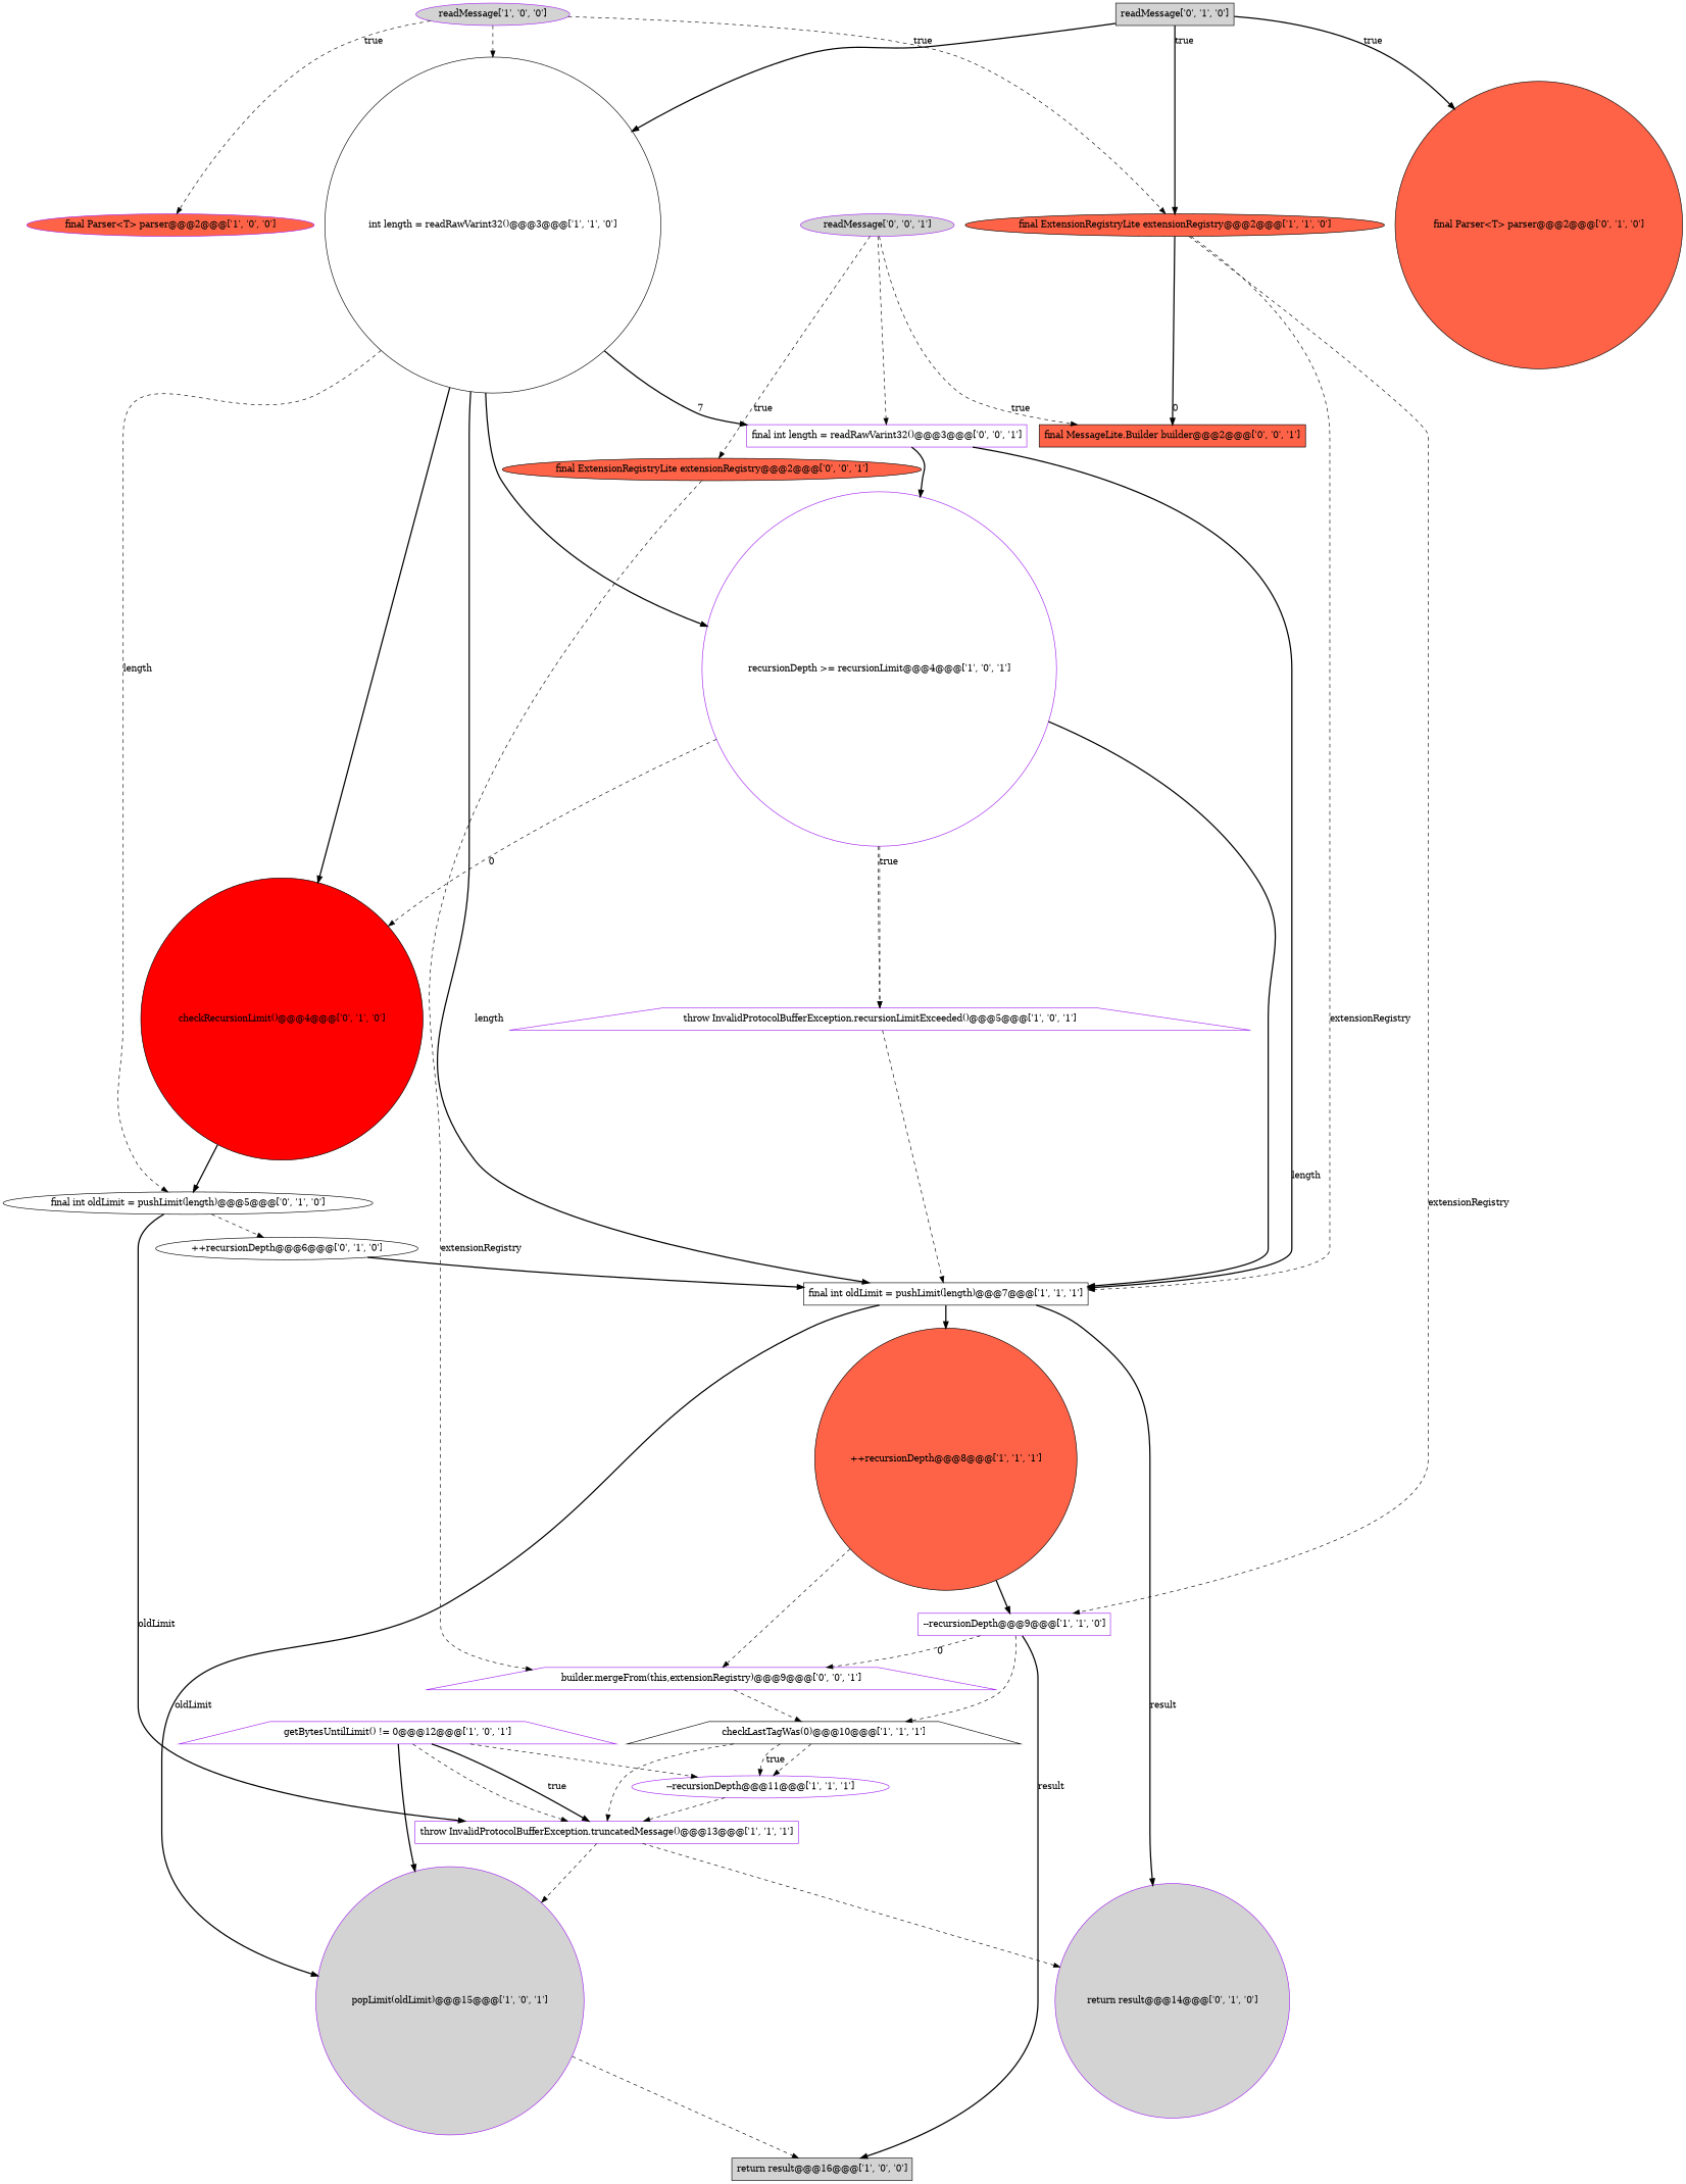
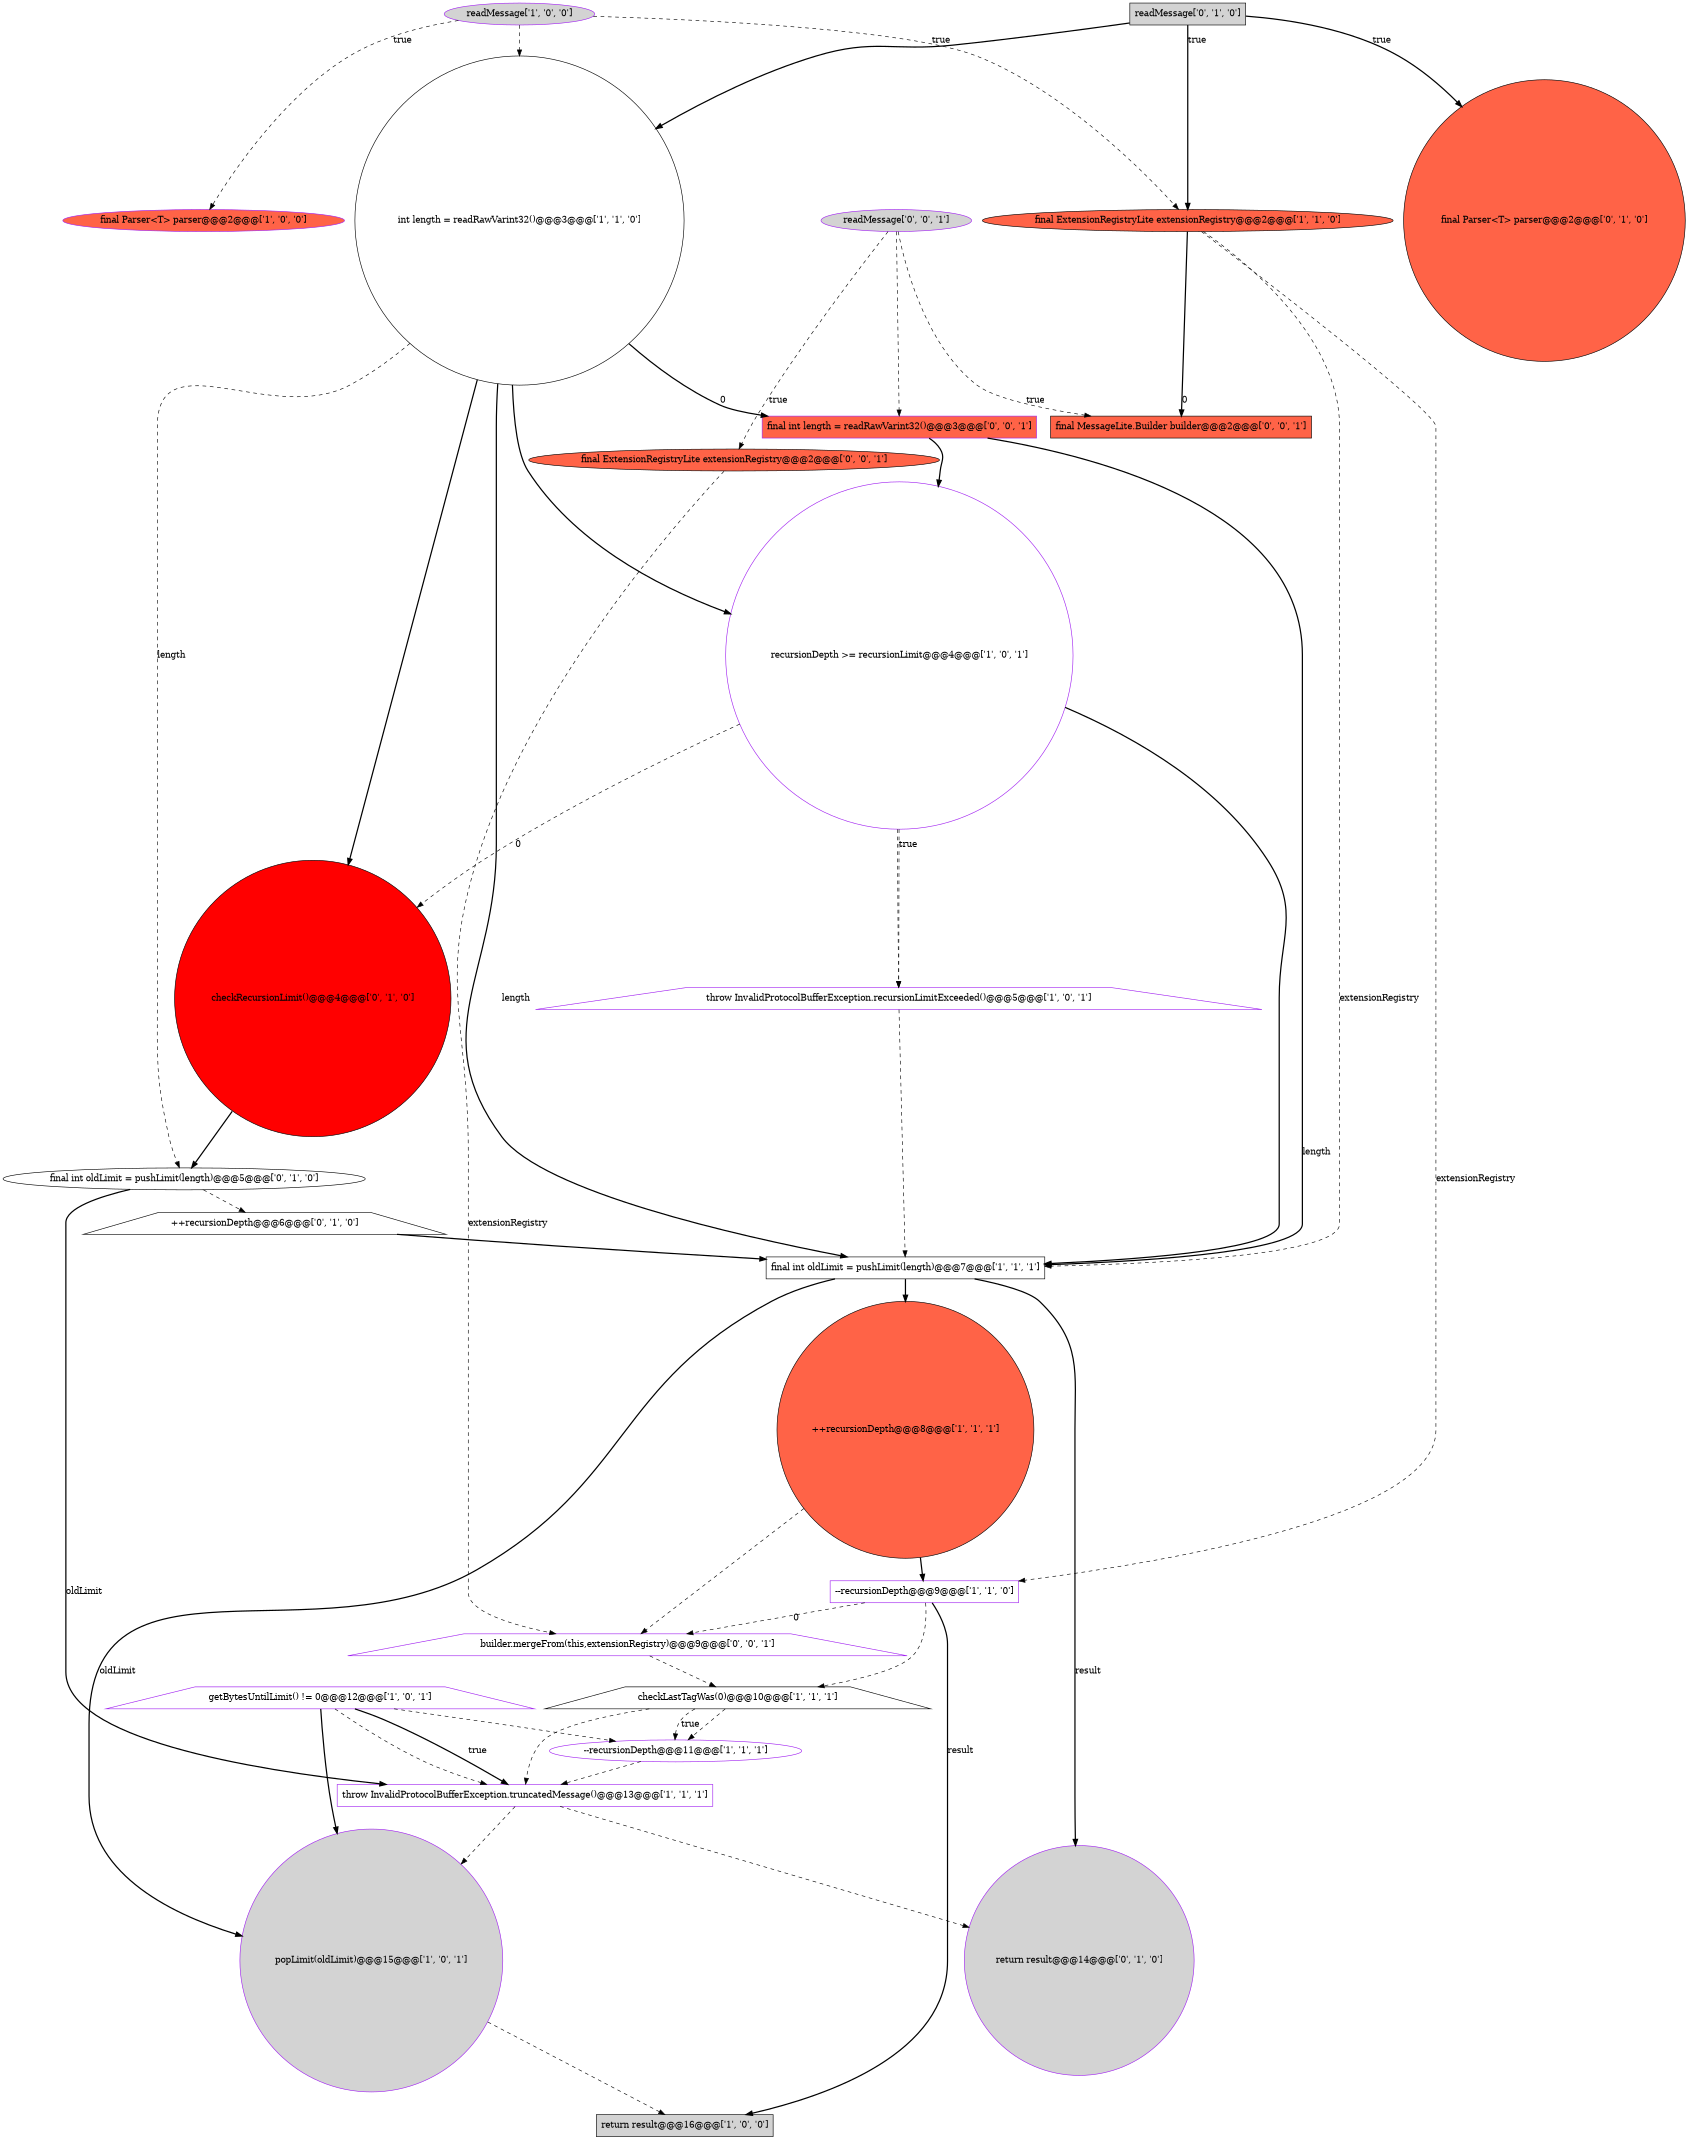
  digraph {
    node [color=black fillcolor=white shape=ellipse style=filled]
    edge [style=dashed]
    n1 [fillcolor=tomato label="final ExtensionRegistryLite extensionRegistry@@@2@@@['0', '0', '1']"]
    n2 [color=purple label="builder.mergeFrom(this,extensionRegistry)@@@9@@@['0', '0', '1']" shape=trapezium]
    n3 [label="checkLastTagWas(0)@@@10@@@['1', '1', '1']" shape=trapezium]
    n4 [color=purple label="--recursionDepth@@@11@@@['1', '1', '1']"]
    n5 [color=purple label="throw InvalidProtocolBufferException.truncatedMessage()@@@13@@@['1', '1', '1']" shape=box]
    n6 [color=purple label="getBytesUntilLimit() != 0@@@12@@@['1', '0', '1']" shape=trapezium]
    n7 [color=purple fillcolor=lightgray label="popLimit(oldLimit)@@@15@@@['1', '0', '1']" shape=circle]
    n8 [color=purple fillcolor=lightgray label="return result@@@14@@@['0', '1', '0']" shape=circle]
    n9 [fillcolor=tomato label="final MessageLite.Builder builder@@@2@@@['0', '0', '1']" shape=box]
    n10 [label="int length = readRawVarint32()@@@3@@@['1', '1', '0']" shape=circle]
    n11 [fillcolor=red label="checkRecursionLimit()@@@4@@@['0', '1', '0']" shape=circle]
    n12 [label="final int oldLimit = pushLimit(length)@@@7@@@['1', '1', '1']" shape=box]
    n13 [color=purple label="recursionDepth >= recursionLimit@@@4@@@['1', '0', '1']" shape=circle]
-   n14 [color=purple label="final int length = readRawVarint32()@@@3@@@['0', '0', '1']" shape=box]
+   n14 [color=purple fillcolor=tomato label="final int length = readRawVarint32()@@@3@@@['0', '0', '1']" shape=box]
    n15 [label="final int oldLimit = pushLimit(length)@@@5@@@['0', '1', '0']"]
    n16 [fillcolor=tomato label="++recursionDepth@@@8@@@['1', '1', '1']" shape=circle]
    n17 [color=purple label="throw InvalidProtocolBufferException.recursionLimitExceeded()@@@5@@@['1', '0', '1']" shape=trapezium]
-   n18 [label="++recursionDepth@@@6@@@['0', '1', '0']"]
+   n18 [label="++recursionDepth@@@6@@@['0', '1', '0']" shape=trapezium]
    n19 [fillcolor=lightgray label="return result@@@16@@@['1', '0', '0']" shape=box]
    n20 [color=purple label="--recursionDepth@@@9@@@['1', '1', '0']" shape=box]
    n21 [color=purple fillcolor=lightgray label="readMessage['0', '0', '1']"]
    n22 [color=purple fillcolor=lightgray label="readMessage['1', '0', '0']"]
    n23 [color=purple fillcolor=tomato label="final Parser<T> parser@@@2@@@['1', '0', '0']"]
    n24 [fillcolor=tomato label="final ExtensionRegistryLite extensionRegistry@@@2@@@['1', '1', '0']"]
    n25 [fillcolor=lightgray label="readMessage['0', '1', '0']" shape=box]
    n26 [fillcolor=tomato label="final Parser<T> parser@@@2@@@['0', '1', '0']" shape=circle]
    n1 -> n2 [label=extensionRegistry]
    n2 -> n3
    n3 -> n4
    n3 -> n4 [label=true]
    n3 -> n5
    n4 -> n5
    n5 -> n7
    n5 -> n8
    n6 -> n4
    n6 -> n5 [label=true style=bold]
    n6 -> n5
    n6 -> n7 [style=bold]
    n7 -> n19
    n10 -> n11 [style=bold]
    n10 -> n12 [label=length style=bold]
    n10 -> n13 [style=bold]
-   n10 -> n14 [label=7 style=bold]
+   n10 -> n14 [label=0 style=bold]
    n10 -> n15 [label=length]
    n11 -> n15 [style=bold]
    n12 -> n7 [label=oldLimit style=bold]
    n12 -> n8 [label=result style=bold]
    n12 -> n16 [style=bold]
    n13 -> n11 [label=0]
    n13 -> n12 [style=bold]
    n13 -> n17 [label=true]
    n13 -> n17
    n14 -> n12 [label=length style=bold]
    n14 -> n13 [style=bold]
    n15 -> n5 [label=oldLimit style=bold]
    n15 -> n18
    n16 -> n2
    n16 -> n20 [style=bold]
    n17 -> n12
    n18 -> n12 [style=bold]
    n20 -> n2 [label=0]
    n20 -> n3
    n20 -> n19 [label=result style=bold]
    n21 -> n1 [label=true]
    n21 -> n9 [label=true]
    n21 -> n14
    n22 -> n10
    n22 -> n23 [label=true]
    n22 -> n24 [label=true]
    n24 -> n9 [label=0 style=bold]
    n24 -> n12 [label=extensionRegistry]
    n24 -> n20 [label=extensionRegistry]
    n25 -> n10 [style=bold]
    n25 -> n24 [label=true style=bold]
    n25 -> n26 [label=true style=bold]
  }
